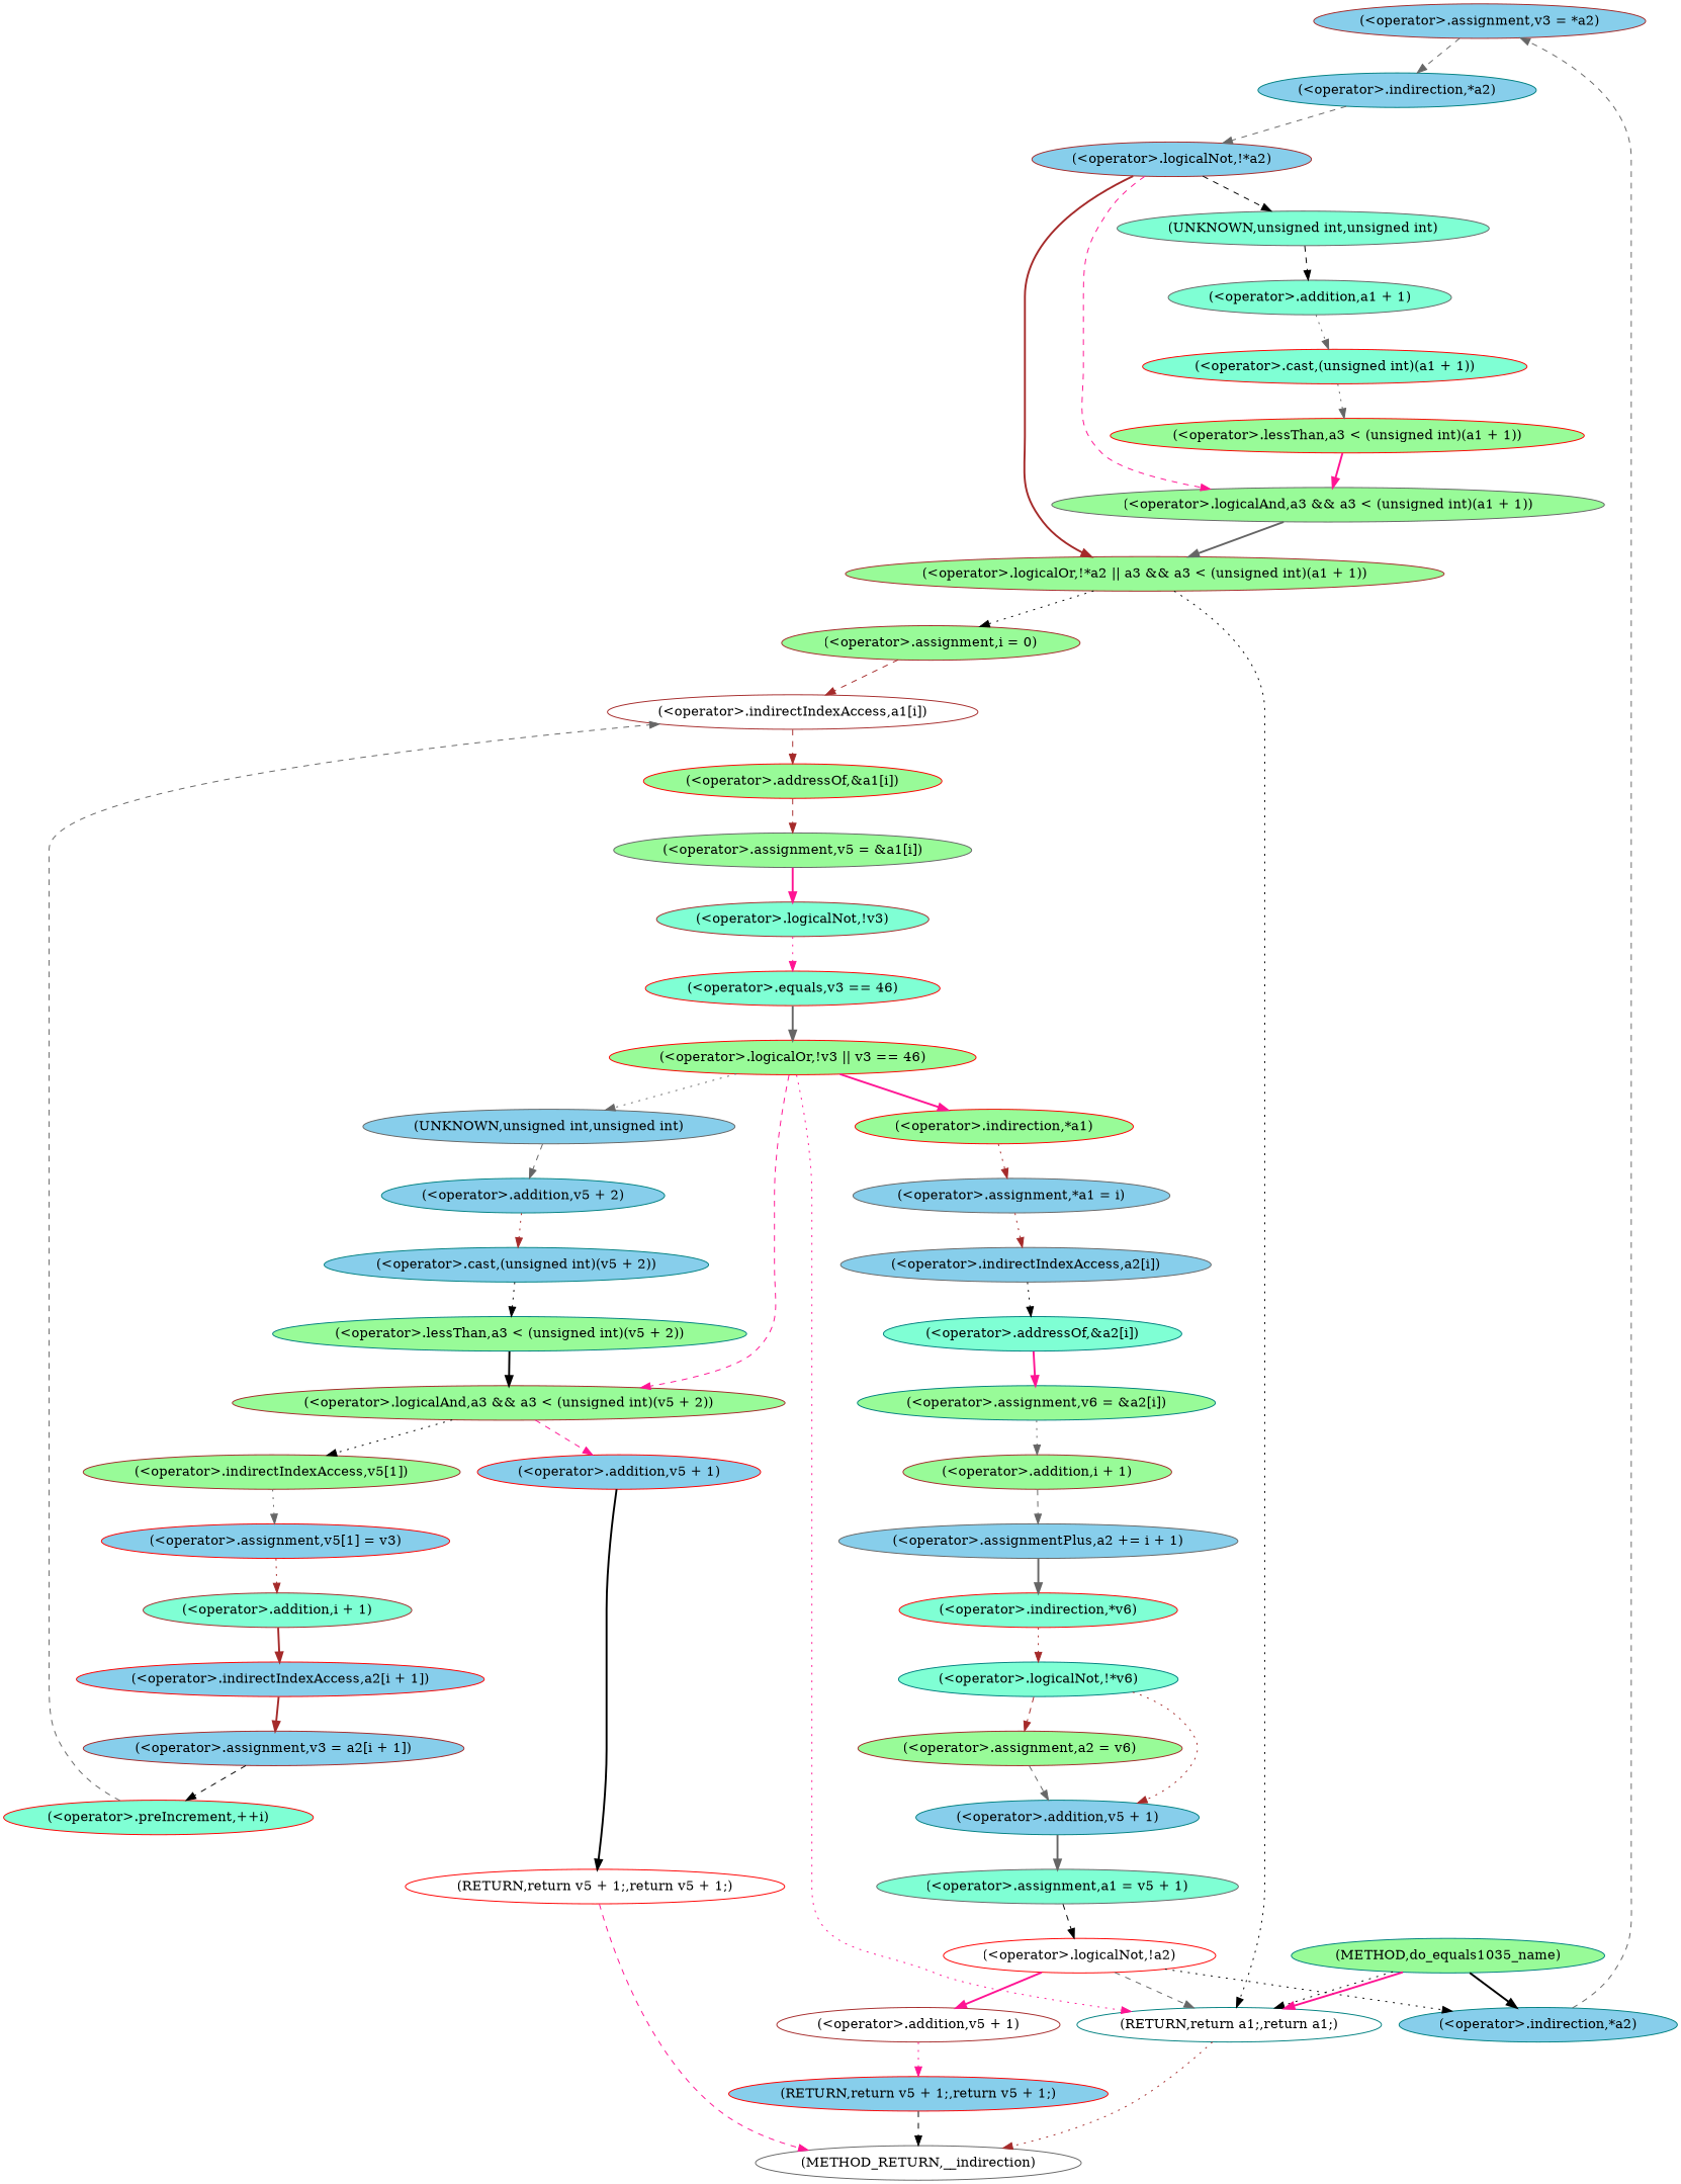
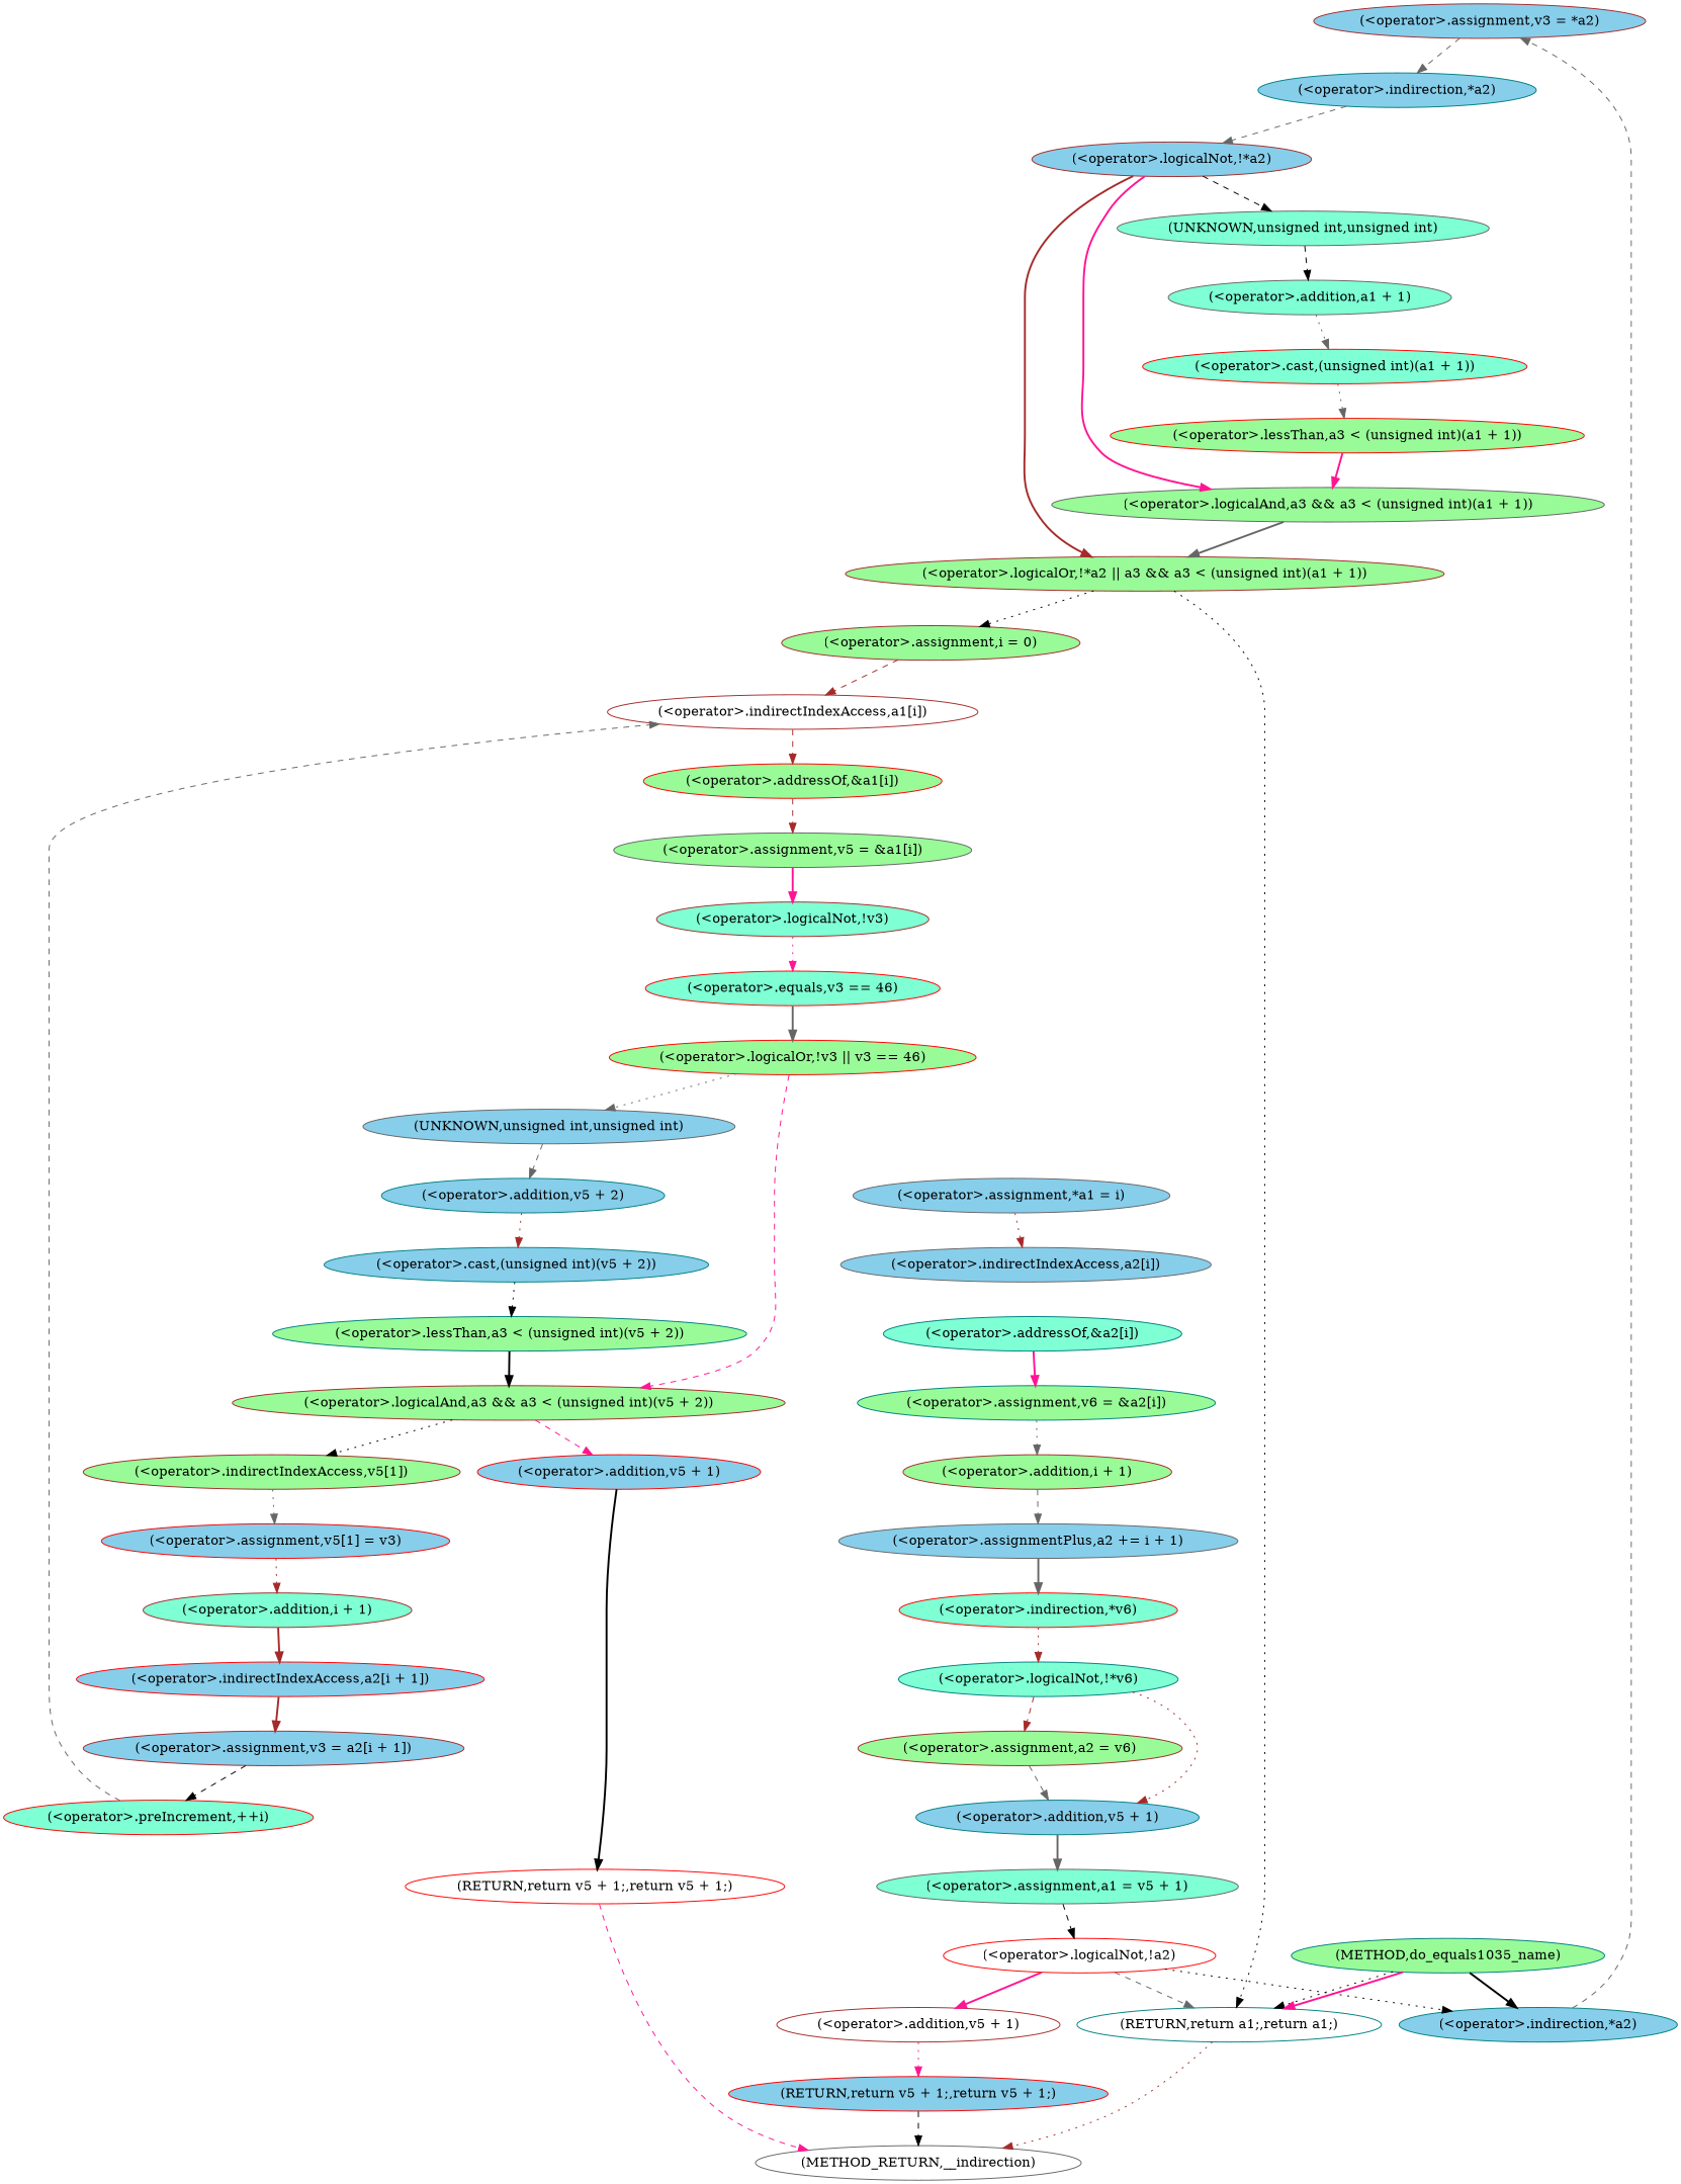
  digraph {
    node [color=red fillcolor=skyblue style=filled]
    edge [color=gray40 style=dotted]
    n1 [color=brown label="(<operator>.assignment,v3 = *a2)"]
    n2 [color=teal label="(<operator>.indirection,*a2)"]
    n3 [color=brown label="(<operator>.logicalNot,!*a2)"]
    n4 [color=teal label="(<operator>.indirection,*a2)"]
    n5 [color=brown fillcolor=palegreen label="(<operator>.logicalOr,!*a2 || a3 && a3 < (unsigned int)(a1 + 1))"]
    n6 [color=brown fillcolor=palegreen label="(<operator>.assignment,i = 0)"]
    n7 [color=teal fillcolor=white label="(RETURN,return a1;,return a1;)"]
    n8 [color=brown fillcolor=white label="(<operator>.indirectIndexAccess,a1[i])"]
    n9 [color=gray40 fillcolor=white label="(METHOD_RETURN,__indirection)"]
    n10 [color=gray40 fillcolor=palegreen label="(<operator>.logicalAnd,a3 && a3 < (unsigned int)(a1 + 1))"]
    n11 [color=gray40 fillcolor=aquamarine label="(UNKNOWN,unsigned int,unsigned int)"]
    n12 [color=gray40 fillcolor=aquamarine label="(<operator>.addition,a1 + 1)"]
    n13 [fillcolor=palegreen label="(<operator>.lessThan,a3 < (unsigned int)(a1 + 1))"]
    n14 [fillcolor=aquamarine label="(<operator>.cast,(unsigned int)(a1 + 1))"]
    n15 [fillcolor=palegreen label="(<operator>.addressOf,&a1[i])"]
    n16 [fillcolor=aquamarine label="(<operator>.preIncrement,++i)"]
    n17 [color=gray40 fillcolor=palegreen label="(<operator>.assignment,v5 = &a1[i])"]
    n18 [color=brown fillcolor=aquamarine label="(<operator>.logicalNot,!v3)"]
    n19 [fillcolor=aquamarine label="(<operator>.equals,v3 == 46)"]
    n20 [fillcolor=palegreen label="(<operator>.logicalOr,!v3 || v3 == 46)"]
    n21 [color=brown fillcolor=palegreen label="(<operator>.logicalAnd,a3 && a3 < (unsigned int)(v5 + 2))"]
    n22 [color=gray40 label="(UNKNOWN,unsigned int,unsigned int)"]
-   n23 [fillcolor=palegreen label="(<operator>.indirection,*a1)"]
    n24 [label="(<operator>.addition,v5 + 1)"]
    n25 [color=brown fillcolor=palegreen label="(<operator>.indirectIndexAccess,v5[1])"]
    n26 [color=teal label="(<operator>.addition,v5 + 2)"]
    n27 [color=gray40 label="(<operator>.assignment,*a1 = i)"]
    n28 [fillcolor=white label="(RETURN,return v5 + 1;,return v5 + 1;)"]
    n29 [label="(<operator>.assignment,v5[1] = v3)"]
    n30 [color=teal fillcolor=palegreen label="(<operator>.lessThan,a3 < (unsigned int)(v5 + 2))"]
    n31 [color=teal label="(<operator>.cast,(unsigned int)(v5 + 2))"]
    n32 [color=brown fillcolor=aquamarine label="(<operator>.addition,i + 1)"]
    n33 [label="(<operator>.indirectIndexAccess,a2[i + 1])"]
    n34 [color=brown label="(<operator>.assignment,v3 = a2[i + 1])"]
    n35 [color=gray40 label="(<operator>.indirectIndexAccess,a2[i])"]
    n36 [color=teal fillcolor=aquamarine label="(<operator>.addressOf,&a2[i])"]
    n37 [color=teal fillcolor=palegreen label="(<operator>.assignment,v6 = &a2[i])"]
    n38 [color=brown fillcolor=palegreen label="(<operator>.addition,i + 1)"]
    n39 [color=gray40 label="(<operator>.assignmentPlus,a2 += i + 1)"]
    n40 [fillcolor=aquamarine label="(<operator>.indirection,*v6)"]
    n41 [color=teal fillcolor=aquamarine label="(<operator>.logicalNot,!*v6)"]
    n42 [color=brown fillcolor=palegreen label="(<operator>.assignment,a2 = v6)"]
    n43 [color=teal label="(<operator>.addition,v5 + 1)"]
    n44 [color=gray40 fillcolor=aquamarine label="(<operator>.assignment,a1 = v5 + 1)"]
    n45 [fillcolor=white label="(<operator>.logicalNot,!a2)"]
    n46 [color=brown fillcolor=white label="(<operator>.addition,v5 + 1)"]
    n47 [label="(RETURN,return v5 + 1;,return v5 + 1;)"]
    n48 [color=teal fillcolor=palegreen label="(METHOD,do_equals1035_name)"]
    n1 -> n2 [style=dashed]
    n2 -> n3 [style=dashed]
    n3 -> n5 [color=brown style=bold]
-   n3 -> n10 [color=deeppink style=dashed]
+   n3 -> n10 [color=deeppink style=bold]
    n3 -> n11 [color=black style=dashed]
    n4 -> n1 [style=dashed]
    n5 -> n6 [color=black]
    n5 -> n7 [color=black]
    n6 -> n8 [color=brown style=dashed]
    n7 -> n9 [color=brown]
    n8 -> n15 [color=brown style=dashed]
    n10 -> n5 [style=bold]
    n11 -> n12 [color=black style=dashed]
    n12 -> n14
    n13 -> n10 [color=deeppink style=bold]
    n14 -> n13
    n15 -> n17 [color=brown style=dashed]
    n16 -> n8 [style=dashed]
    n17 -> n18 [color=deeppink style=bold]
    n18 -> n19 [color=deeppink]
    n19 -> n20 [style=bold]
-   n20 -> n7 [color=deeppink]
    n20 -> n21 [color=deeppink style=dashed]
    n20 -> n22
-   n20 -> n23 [color=deeppink style=bold]
    n21 -> n24 [color=deeppink style=dashed]
    n21 -> n25 [color=black]
    n22 -> n26 [style=dashed]
-   n23 -> n27 [color=brown]
    n24 -> n28 [color=black style=bold]
    n25 -> n29
    n26 -> n31 [color=brown]
    n27 -> n35 [color=brown]
    n28 -> n9 [color=deeppink style=dashed]
    n29 -> n32 [color=brown]
    n30 -> n21 [color=black style=bold]
    n31 -> n30 [color=black]
    n32 -> n33 [color=brown style=bold]
    n33 -> n34 [color=brown style=bold]
    n34 -> n16 [color=black style=dashed]
-   n35 -> n36 [color=black]
    n36 -> n37 [color=deeppink style=bold]
    n37 -> n38
    n38 -> n39 [style=dashed]
    n39 -> n40 [style=bold]
    n40 -> n41 [color=brown]
    n41 -> n42 [color=brown style=dashed]
    n41 -> n43 [color=brown]
    n42 -> n43 [style=dashed]
    n43 -> n44 [style=bold]
    n44 -> n45 [color=black style=dashed]
    n45 -> n4 [color=black]
    n45 -> n7 [style=dashed]
    n45 -> n46 [color=deeppink style=bold]
    n46 -> n47 [color=deeppink]
    n47 -> n9 [color=black style=dashed]
    n48 -> n4 [color=black style=bold]
    n48 -> n7 [color=black]
    n48 -> n7 [color=deeppink style=bold]
  }
